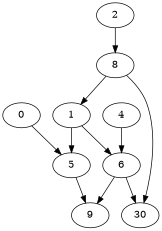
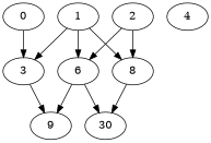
  digraph {
    node [alpha=0.05]
    1 [alpha=0.19 expect_size=19772416]
-   5 [alpha=0.09 expect_size=47916032]
+   5 [alpha=0.09 expect_size=47916032 label=3]
    6 [alpha=0.11 expect_size=26870784]
    8 [alpha=0.04 expect_size=6404096]
    9 [alpha=0.01 expect_size=41593856]
    n6 [expect_size=16234496 label=30]
    2 [alpha=0.08 expect_size=9381888]
    n8 [expect_size=8110080 label=0]
    4 [alpha=0.13 expect_size=35168256]
    1 -> 5
    1 -> 6
-   8 -> 1
+   1 -> 8
    5 -> 9
    6 -> 9
    6 -> n6
    8 -> n6
-   4 -> 6
+   2 -> 6
    2 -> 8
    n8 -> 5
  }
